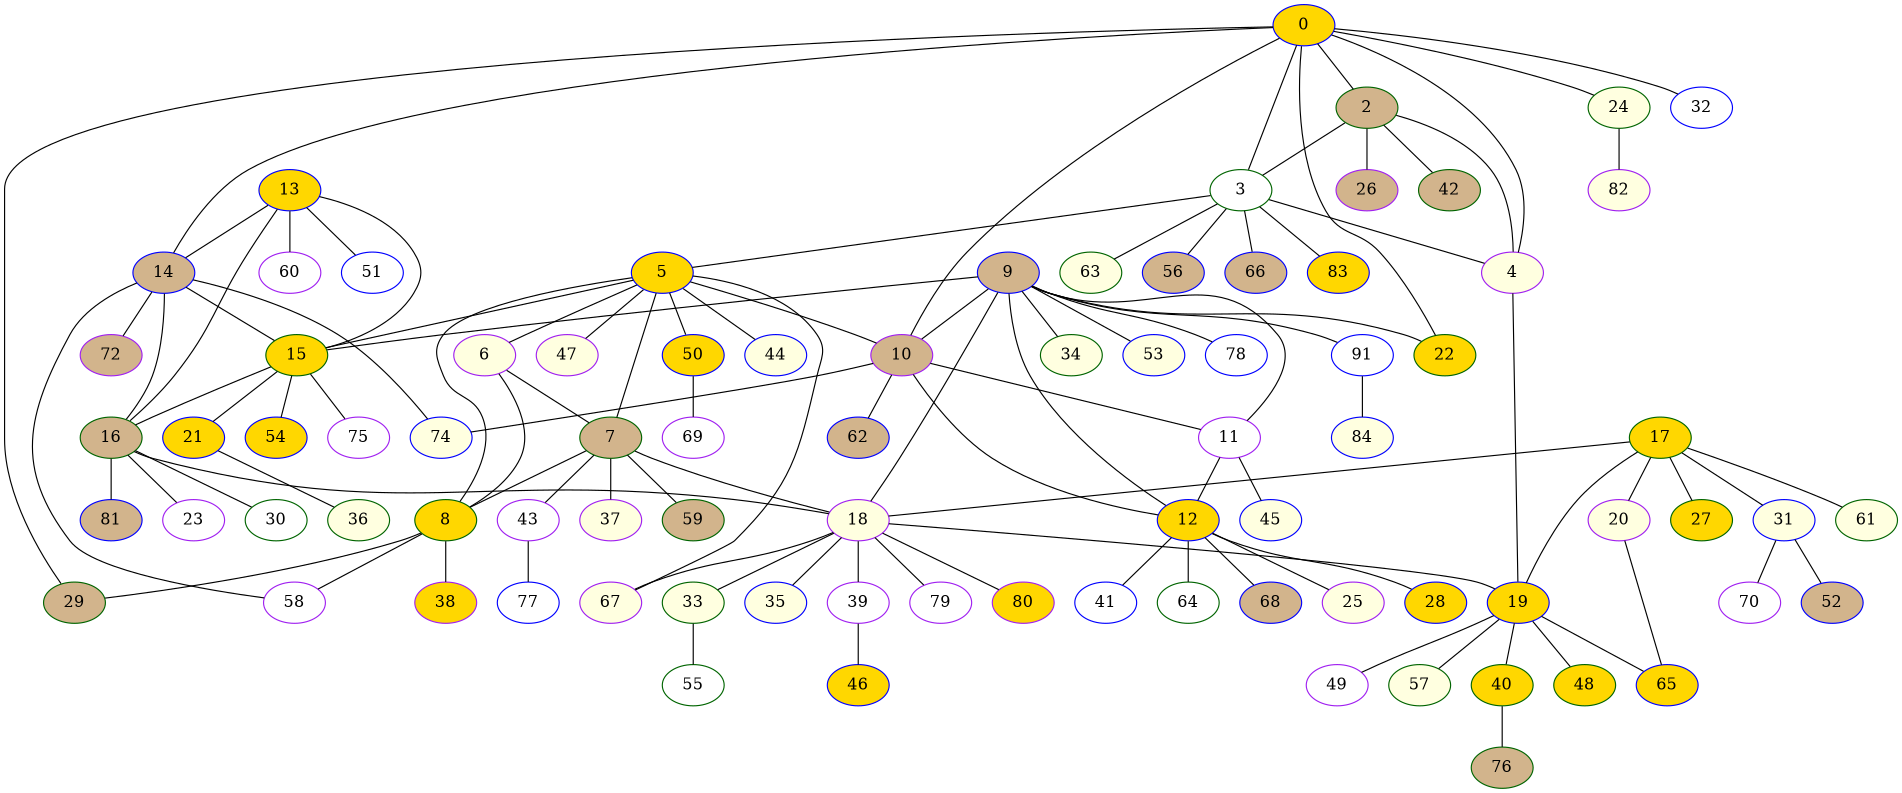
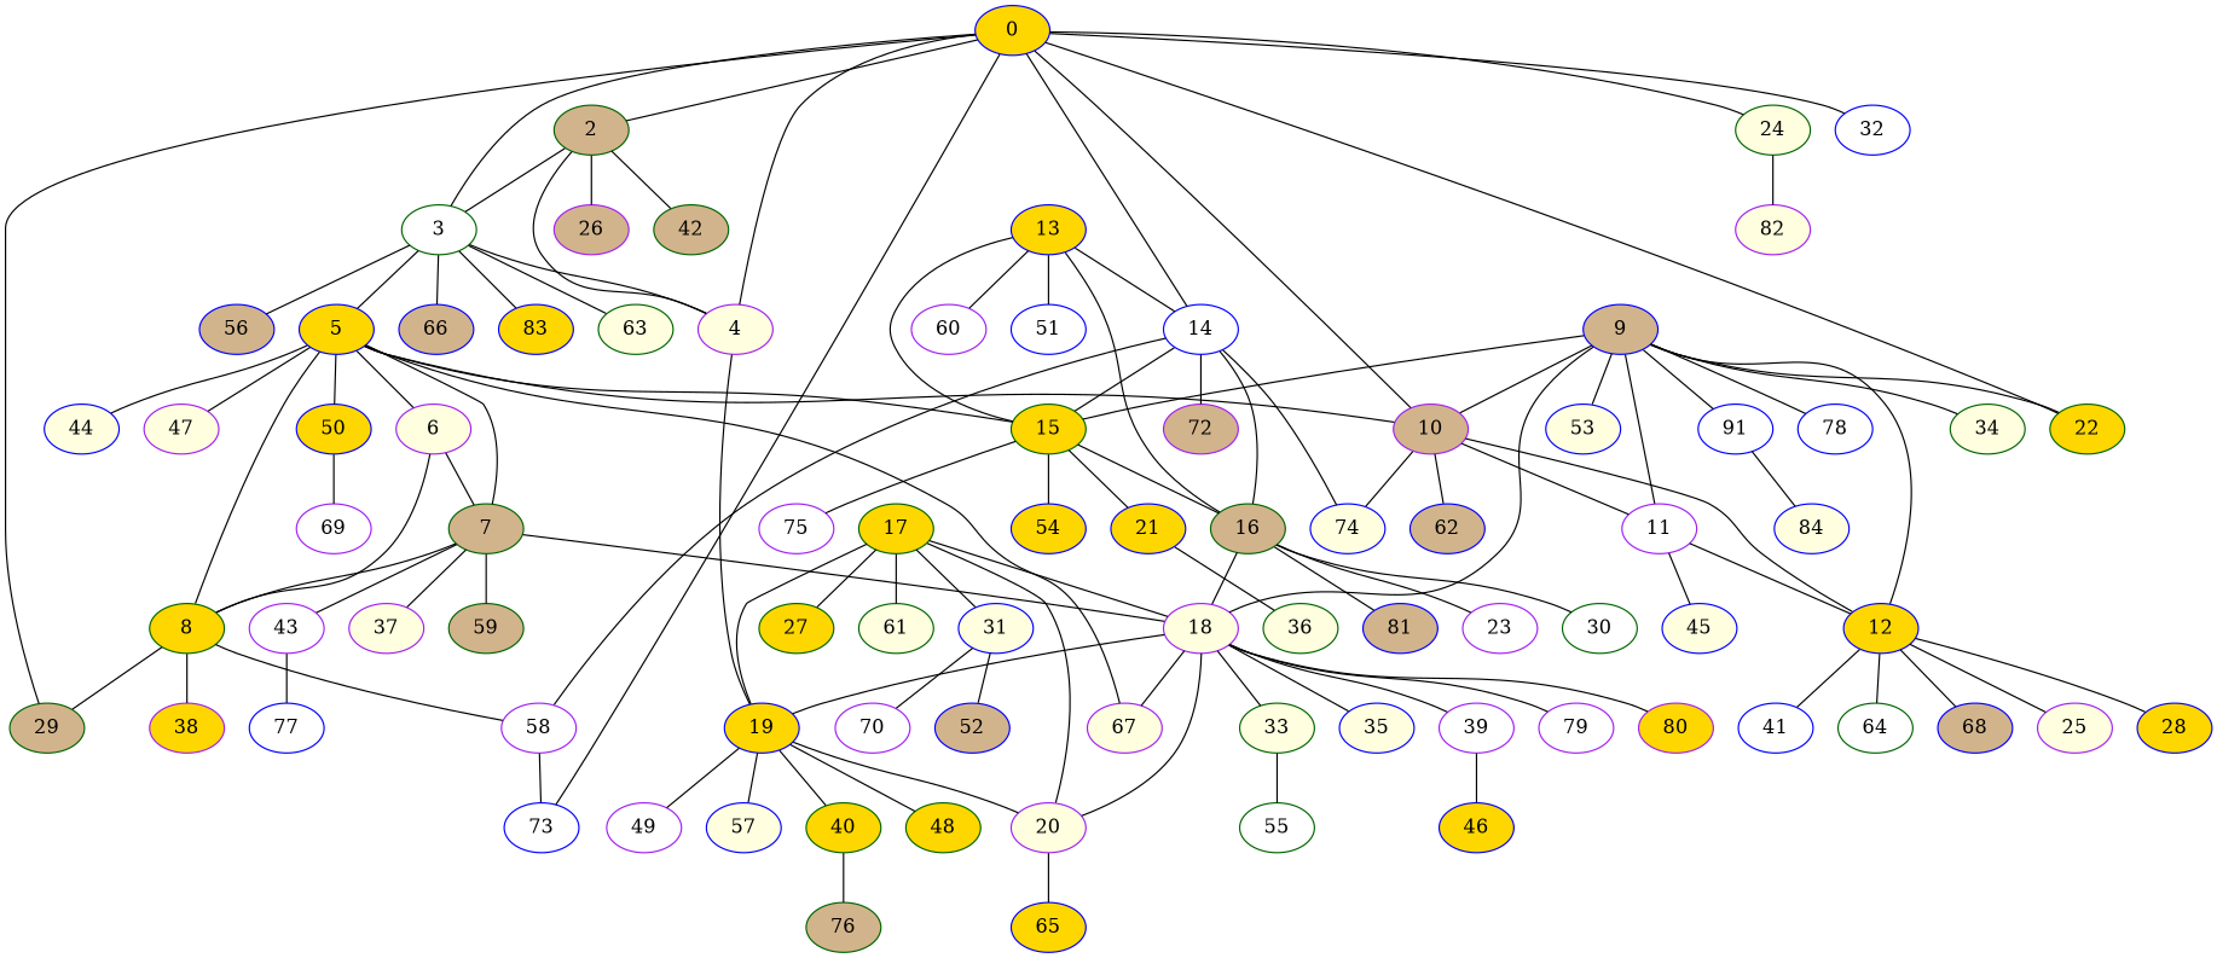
  graph {
    node [color=blue fillcolor=white style=filled]
    n1 [fillcolor=gold label=0]
    2 [color=darkgreen fillcolor=tan]
    3 [color=darkgreen]
    4 [color=purple fillcolor=lightyellow]
    10 [color=purple fillcolor=tan]
-   14 [fillcolor=tan]
+   14
    22 [color=darkgreen fillcolor=gold]
    24 [color=darkgreen fillcolor=lightyellow]
    29 [color=darkgreen fillcolor=tan]
    32
+   73
    26 [color=purple fillcolor=tan]
    42 [color=darkgreen fillcolor=tan]
    5 [fillcolor=gold]
    56 [fillcolor=tan]
    66 [fillcolor=tan]
    83 [fillcolor=gold]
    63 [color=darkgreen fillcolor=lightyellow]
    19 [fillcolor=gold]
    11 [color=purple]
    12 [fillcolor=gold]
    62 [fillcolor=tan]
    74 [fillcolor=lightyellow]
    15 [color=darkgreen fillcolor=gold]
    58 [color=purple]
    16 [color=darkgreen fillcolor=tan]
    72 [color=purple fillcolor=tan]
    82 [color=purple fillcolor=lightyellow]
    6 [color=purple fillcolor=lightyellow]
    7 [color=darkgreen fillcolor=tan]
    8 [color=darkgreen fillcolor=gold]
    44 [fillcolor=lightyellow]
    47 [color=purple fillcolor=lightyellow]
    50 [fillcolor=gold]
    67 [color=purple fillcolor=lightyellow]
    20 [color=purple fillcolor=lightyellow]
    40 [color=darkgreen fillcolor=gold]
    48 [color=darkgreen fillcolor=gold]
    49 [color=purple]
-   57 [color=darkgreen fillcolor=lightyellow]
+   57 [fillcolor=lightyellow]
    18 [color=purple fillcolor=lightyellow]
    37 [color=purple fillcolor=lightyellow]
    43 [color=purple]
    59 [color=darkgreen fillcolor=tan]
    38 [color=purple fillcolor=gold]
    21 [fillcolor=gold]
    54 [fillcolor=gold]
    75 [color=purple]
    69 [color=purple]
    33 [color=darkgreen fillcolor=lightyellow]
    35 [fillcolor=lightyellow]
    39 [color=purple]
    79 [color=purple]
    80 [color=purple fillcolor=gold]
    77
    9 [fillcolor=tan]
    34 [color=darkgreen fillcolor=lightyellow]
    53 [fillcolor=lightyellow]
    n59 [label=91]
    78
    45 [fillcolor=lightyellow]
    25 [color=purple fillcolor=lightyellow]
    28 [fillcolor=gold]
    41
    64 [color=darkgreen]
    68 [fillcolor=tan]
    84 [fillcolor=lightyellow]
    13 [fillcolor=gold]
    51
    60 [color=purple]
    23 [color=purple]
    30 [color=darkgreen]
    81 [fillcolor=tan]
    36 [color=darkgreen fillcolor=lightyellow]
    17 [color=darkgreen fillcolor=gold]
    27 [color=darkgreen fillcolor=gold]
    31 [fillcolor=lightyellow]
    61 [color=darkgreen fillcolor=lightyellow]
    65 [fillcolor=gold]
    52 [fillcolor=tan]
    70 [color=purple]
    55 [color=darkgreen]
    46 [fillcolor=gold]
    76 [color=darkgreen fillcolor=tan]
    n1 -- 2
    n1 -- 3
    n1 -- 4
    n1 -- 10
    n1 -- 14
    n1 -- 22
    n1 -- 24
    n1 -- 29
    n1 -- 32
+   n1 -- 73
    2 -- 3
    2 -- 4
    2 -- 26
    2 -- 42
    3 -- 4
    3 -- 5
    3 -- 56
    3 -- 66
    3 -- 83
    3 -- 63
    4 -- 19
    10 -- 11
    10 -- 12
    10 -- 62
    10 -- 74
    14 -- 74
    14 -- 15
    14 -- 58
    14 -- 16
    14 -- 72
    24 -- 82
    5 -- 10
    5 -- 15
    5 -- 6
    5 -- 7
    5 -- 8
    5 -- 44
    5 -- 47
    5 -- 50
    5 -- 67
-   19 -- 65
+   19 -- 20
    19 -- 40
    19 -- 48
    19 -- 49
    19 -- 57
    11 -- 12
    11 -- 45
    12 -- 25
    12 -- 28
    12 -- 41
    12 -- 64
    12 -- 68
    15 -- 16
    15 -- 21
    15 -- 54
    15 -- 75
+   58 -- 73
    16 -- 18
    16 -- 23
    16 -- 30
    16 -- 81
    6 -- 7
    6 -- 8
    7 -- 8
    7 -- 18
    7 -- 37
    7 -- 43
    7 -- 59
    8 -- 29
    8 -- 58
    8 -- 38
    50 -- 69
    20 -- 65
    40 -- 76
    18 -- 19
    18 -- 67
+   18 -- 20
    18 -- 33
    18 -- 35
    18 -- 39
    18 -- 79
    18 -- 80
    43 -- 77
    21 -- 36
    33 -- 55
    39 -- 46
    9 -- 10
    9 -- 22
    9 -- 11
    9 -- 12
    9 -- 15
    9 -- 18
    9 -- 34
    9 -- 53
    9 -- n59
    9 -- 78
    n59 -- 84
    13 -- 14
    13 -- 15
    13 -- 16
    13 -- 51
    13 -- 60
    17 -- 19
    17 -- 20
    17 -- 18
    17 -- 27
    17 -- 31
    17 -- 61
    31 -- 52
    31 -- 70
  }
